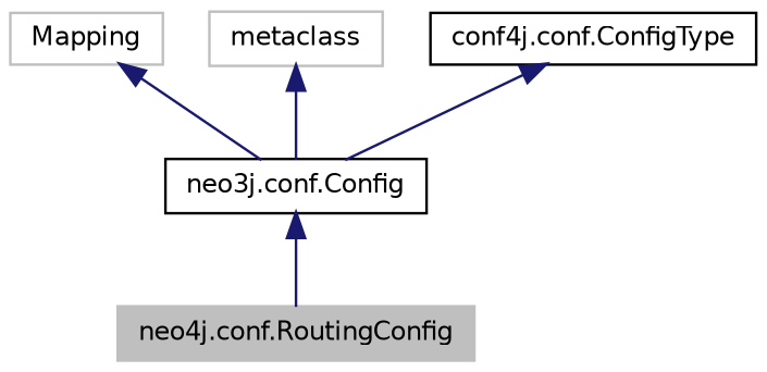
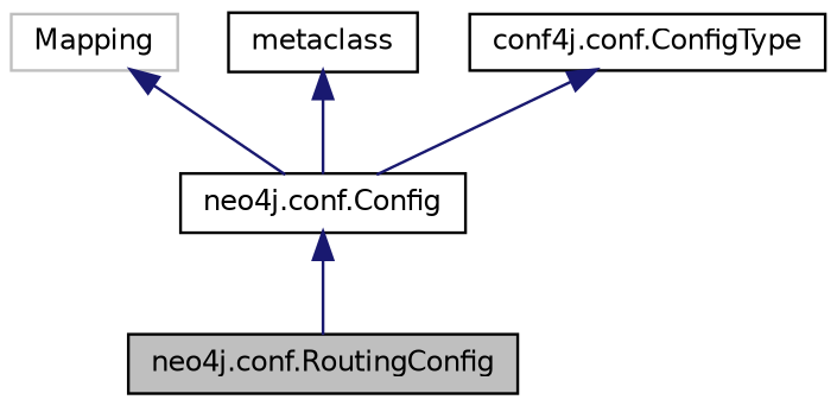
  digraph {
    node [color=black fillcolor=white fontname=Helvetica fontsize=10 shape=record style=filled]
    edge [color=midnightblue dir=back fontname=Helvetica fontsize=10 labelfontname=Helvetica labelfontsize=10 style=solid]
-   n1 [color=grey75 fillcolor=grey75 fontcolor=black height=0.2 label="neo4j.conf.RoutingConfig" width=0.4]
-   n2 [height=0.2 label="neo3j.conf.Config" width=0.4]
+   n1 [fillcolor=grey75 fontcolor=black height=0.2 label="neo4j.conf.RoutingConfig" width=0.4]
+   n2 [height=0.2 label="neo4j.conf.Config" width=0.4]
    n3 [color=grey75 height=0.2 label=Mapping width=0.4]
-   n4 [color=grey75 height=0.2 label=metaclass width=0.4]
+   n4 [height=0.2 label=metaclass width=0.4]
    n5 [height=0.2 label="conf4j.conf.ConfigType" width=0.4]
    n2 -> n1
    n3 -> n2
    n4 -> n2
    n5 -> n2
  }
